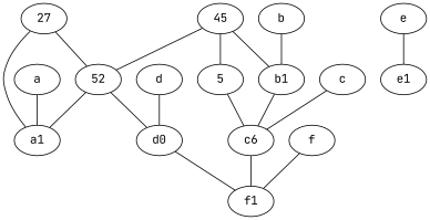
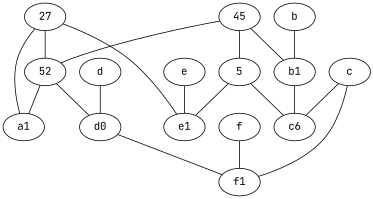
  graph {
    fontname="JetBrains Mono"
    node [fontname="JetBrains Mono" labelfontsize=50]
    edge [fontname="JetBrains Mono"]
    27
    52
    e1
    a1
    n5 [label=d0]
    f1
    n7 [label=c6]
    5
    b1
    d
    f
    b
    n13 [label=45]
    c
-   a
    e
    27 -- 52
+   27 -- e1
    27 -- a1
    52 -- a1
    52 -- n5
    n5 -- f1
-   n7 -- f1
+   c -- f1
+   5 -- e1
    5 -- n7
    b1 -- n7
    d -- n5
    f -- f1
    b -- b1
    n13 -- 52
    n13 -- 5
    n13 -- b1
    c -- n7
-   a -- a1
    e -- e1
  }
